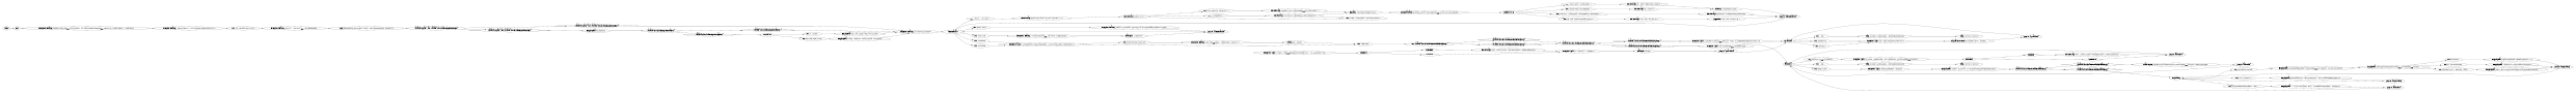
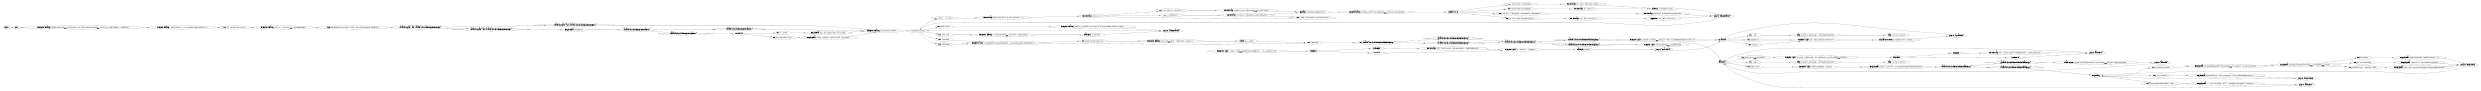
  digraph {
    rankdir=LR
    n1 [label=START]
    n2 [label=input]
    n3 [label="Perception (Hearing): 教堂里这个部分的寂静——几乎是可以感知的。所有不断变化的物质和活物的动静——全都消失不见。似乎除了教堂之外，一切都不复存在。"]
    n4 [label="Perception (Hearing): 如果站在正确的点上，说不定连你的脚步声都会完全消失不见……"]
    n5 [label="Variable[\"church.orb_silence_redcheck_sight_up\"]"]
    n6 [label="Variable[\"church.orb_silence_redcheck_sight_up\"]" shape=diamond]
    n7 [label="!(Variable[\"church.orb_silence_redcheck_sight_up\"])" shape=diamond]
    n8 [label="Perception (Sight): 上面好像有什么东西在动——塔楼上冒出一个阴影，它正穿越重重阴影*朝着*你的方向移了过来。"]
    n9 [label="Perception (Sight): 只有无边无际的黑暗——让你的脑袋天旋地转。"]
    n10 [label=upwardshub]
    n11 [label=failurehub]
    n12 [label="Jump to: [silencemainhub]"]
-   n13 [label=silencemainhub]
+   n13 [label="不过他好像没有完全信服"]
    n14 [label="You: （转向金。）“出什么事了？”"]
    n15 [label="You: 跺跺脚，拍拍手。"]
    n16 [label="You: 抬头仰望钟楼。"]
    n17 [label="You: 抬头仰望钟楼。"]
    n18 [label="You: 用尽全力大喊。"]
    n19 [label="Tiago: 你看见有什么东西挂在房椽上，用漆黑的眼睛直直地盯着你。"]
    n20 [label="Tiago: 也许可以……跟它说话？"]
    n21 [label="You: （眨眼。）"]
    n22 [label="Inland Empire: 就好像在消失的几何图形中看见你自己反射出来的脸庞——本应是你的一种奇怪又陌生的图像。"]
    n23 [label="Jump to: [failurehub]"]
    n24 [label="Physical Instrument: 它正在*攀爬*。爬下来，抓在横梁上。"]
    n25 [label="Jump to: [upwardshub]"]
    n26 [label="You: “也许他们不想别人在这里载歌载舞。”"]
    n27 [label="Kim Kitsuragi: “嗯，也许吧……”"]
    n28 [label="Rhetoric: 不过他好像没有完全信服。"]
    n29 [label="You: 等等，我好像还是听到了什么……"]
    n30 [label="Perception (Hearing): 然后又没了。基本上都没了——只剩下最微弱的嗡嗡声。"]
    n31 [label="Logic: 看来这里的声音以某种方法挣脱了它的源头，如果没有被彻底清除的话。真的很不寻常。"]
    n32 [label="Kim Kitsuragi: 警督指了指自己的耳朵，摇了摇头。随后又靠近了一点。"]
    n33 [label="Kim Kitsuragi: “你听见什么了吗？”"]
    n34 [label="Perception (Sight): 它不再是一个阴影——越来越靠近的它变得更像个实体。一个*动物*的形状落了下来。"]
    n35 [label="IsKimHere()"]
    n36 [label="IsKimHere()" shape=diamond]
    n37 [label="!(IsKimHere())" shape=diamond]
    n38 [label="You: “什么狗屁都听不见。”"]
    n39 [label="Kim Kitsuragi: “不知道为什么……教堂要搞出这么奇怪的音响效果……”"]
    n40 [label="Empathy: 他用冷漠的语气掩饰着自己的不安。"]
    n41 [label="You: “不算吧，不过真的很特别。我从来没有过这种经历。”"]
    n42 [label="Kim Kitsuragi: “拜托，警探，别又来这一套。”"]
    n43 [label="Suggestion: “拜托，警探，别又来这一套。”"]
    n44 [label="Encyclopedia: 要是有亲身实践的案例，那解释起来就容易多了。哎！"]
    n45 [label="Jump to: [encyhubbing]"]
    n46 [label=encyhubbing]
    n47 [label="Kim Kitsuragi: “警官，上面有什么东西吗？”警督追随者你的目光，试着辨认你看到的东西。"]
    n48 [label="Perception (Sight): 不！你看不见它了。到底去哪了？"]
    n49 [label="Half Light: 准备迎战！"]
    n50 [label="Variable[\"tc.pale\"]  and  Variable[\"church.silence_greet_concept\"]"]
    n51 [label="Perception (Hearing): 你制造出一些沉闷的声响，但是不知怎么地，随之而来的寂静甚至变得更加……*完整*了。"]
    n52 [label="Jump to: [silencemainhub]"]
    n53 [label="Perception (Sight): 是的。黑暗让天花板变得似乎遥不可及……"]
    n54 [label="Jump to: [failurehub]"]
    n55 [label="You: 黑暗是什么样的？"]
    n56 [label="You: 尝试辨认出什么——任何东西都可以。"]
    n57 [label="Tiago: 也许可以……跟它说话？"]
    n58 [label="Conceptualization: 也许教堂这么设计是为了防止喧闹的活动——不让别人在这个地盘上载歌载舞？"]
    n59 [label="Variable[\"tc.pale\"]  and  Variable[\"church.silence_greet_concept\"]" shape=diamond]
    n60 [label="!(Variable[\"tc.pale\"]  and  Variable[\"church.silence_greet_concept\"])" shape=diamond]
    n61 [label="You: 这些信息能帮我看穿周围的黑暗吗？（继续。）"]
    n62 [label="You: 他们对黑色有什么意见吗？"]
    n63 [label="You: 为什么只有瑞瓦肖人？"]
    n64 [label="Encyclopedia: 不，这只是一种智力的冥想。事实上，这样浪费时间可能是很危险的。你应该停下来。"]
    n65 [label="Encyclopedia: 他们真的很想捕捉到看着这个世界的真实感受——*深入*色彩内部，为午后浪尖的闪光而盲目。"]
    n66 [label="Encyclopedia: 那个时候的瑞瓦肖是一个极为色彩艳丽的地方。世界上绝大多数染料都是在这里生产的。"]
    n67 [label="You: 嗯，也许我应该开始画画。"]
    n68 [label="Encyclopedia: 不清楚你余下的人生是否足够填补技术的鸿沟……"]
    n69 [label="Perception (Sight): 顶上那排整整齐齐的天花板本来就很难辨认，不久便完全消失在塔楼上方那漆黑的阴影之中。"]
    n70 [label="You: 试着看穿阴影。"]
    n71 [label="You: 如果我*不想*知道上面有什么呢？"]
    n72 [label="Variable[\"church.silence_red_check_fail_encyc\"]"]
    n73 [label="Variable[\"church.silence_red_check_fail_encyc\"]" shape=diamond]
    n74 [label="!(Variable[\"church.silence_red_check_fail_encyc\"])" shape=diamond]
    n75 [label="Jump to: [failurehub]"]
    n76 [label="Jump to: [encyhubbing]"]
    n77 [label="Untitled hub"]
    n78 [label="You: 不。让我听听。"]
    n79 [label="You: 我怎么知道灰域是什么声音？"]
    n80 [label="Encyclopedia: 但是，跟什么说话呢？那里几乎什么也没有啊。"]
    n81 [label="Encyclopedia: 从录音里。遥远的灰域。你听过它们的声音。我们全都听过。"]
    n82 [label="Perception (Hearing): 你几乎听不见自己的呼吸声了。"]
    n83 [label="Encyclopedia: 你知道吗，在上世纪中叶，有一群瑞瓦肖的画家就是因为鄙视使用黑色闻名的。"]
    n84 [label="You: 好像对黑色不太公平。我喜欢黑色，看看它！"]
    n85 [label="Encyclopedia: 有时候，遇到一种对立的审美理念是真正提升自我品味和偏好的必要条件。"]
    n86 [label="You: Variable[\"church.orb_silence_redcheck_sight_up\"]"]
    n87 [label="Variable[\"church.orb_silence_redcheck_sight_up\"]" shape=diamond]
    n88 [label="!(Variable[\"church.orb_silence_redcheck_sight_up\"])" shape=diamond]
    n89 [label="Untitled hub (03)"]
    n90 [label="You: “可能什么也不是，只是我们的想象。”"]
    n91 [label="You: “不管是什么，它肯定是真实的。我们周围确实发生了很奇怪的事情。”"]
    n92 [label="You: “喂，我说，如果是*超自然现象*会怎么样？”"]
    n93 [label="Kim Kitsuragi: “嗯，也许吧。黑暗经常会对人造成影响。”"]
    n94 [label="Kim Kitsuragi: 警督没有回应，但你能感到身边的他变得有些紧张。"]
    n95 [label="Perception (Hearing): 几乎无法听见你的声音——不是一声嚎叫，而是最轻柔的低语。"]
    n96 [label="Half Light: 让人感觉很不安。"]
    n97 [label="Perception (Hearing): 寂静，黑暗——编织成一个黑茧将你笼罩。你再也动不了了。"]
    n98 [label="Perception (Sight): 满是木制品的模糊阴影。很高的感觉。"]
    n99 [label="Encyclopedia: 听起来很像灰域。"]
    n100 [label="Variable[\"church.silence_greet_reaction\"]"]
    n101 [label="Variable[\"church.silence_greet_reaction\"]" shape=diamond]
    n102 [label="!(Variable[\"church.silence_greet_reaction\"])" shape=diamond]
    n103 [label="Tiago: 你看见有什么东西挂在房椽上，用漆黑的眼睛直直地盯着你。"]
    n104 [label="Perception (Sight): 什么也没有。你看着那片黑暗，感到一阵眩晕和迷失，而且还有更多黑暗——正在升起……"]
    n105 [label="You: 在天花板上？"]
    n106 [label="You: （眨眼。）"]
    n107 [label="You: 追踪阴影的行动。"]
    n108 [label="IsKimHere()"]
    n109 [label="IsKimHere()" shape=diamond]
    n110 [label="!(IsKimHere())" shape=diamond]
    n111 [label="Kim Kitsuragi: “这座教堂有一种……奇怪的音响效果——某种工程学上的技巧。”"]
    n112 [label="You: “几乎什么也听不见，我有些担心了。”"]
    n113 [label="Volition: 放松，会没事的。"]
    n114 [label="Jump to: [upwardshub]"]
    n115 [label="Encyclopedia: 这种效果最好是使用并置的互补色实现——而不是增加黑色——来创造对比。"]
    n116 [label="You: 听起来很复杂。"]
    n117 [label="Kim Kitsuragi: “警官，上面有什么东西吗？”警督追随者你的目光，试着辨认你看到的东西。"]
    n1 -> n2
    n2 -> n3
    n3 -> n4
    n4 -> n29
    n5 -> n6
    n5 -> n7
    n6 -> n8
    n7 -> n9
    n8 -> n10
    n9 -> n11
    n10 -> n105
    n10 -> n106
    n10 -> n107
    n11 -> n21
    n11 -> n55
    n11 -> n56
    n12 -> n13
    n13 -> n14
    n13 -> n15
    n13 -> n16
    n13 -> n17
    n13 -> n18
    n14 -> n32
    n15 -> n51
    n16 -> n69
    n17 -> n69
    n18 -> n95
    n19 -> n20
    n21 -> n19
    n22 -> n23
    n23 -> n11
    n24 -> n25
    n25 -> n10
    n26 -> n27
    n27 -> n28
    n28 -> n12
    n29 -> n30
    n30 -> n31
    n31 -> n50
    n32 -> n33
    n33 -> n38
    n33 -> n41
    n33 -> n112
    n34 -> n35
    n35 -> n36
    n35 -> n37
    n36 -> n47
    n37 -> n48
    n38 -> n39
    n39 -> n40
    n39 -> n41
    n40 -> n58
    n42 -> n43
    n43 -> n12
    n44 -> n45
    n45 -> n46
    n46 -> n61
    n46 -> n62
    n46 -> n63
    n47 -> n48
    n48 -> n49
    n49 -> n114
    n50 -> n59
    n50 -> n60
    n51 -> n52
    n52 -> n13
    n53 -> n24
    n54 -> n11
    n55 -> n98
    n56 -> n104
    n58 -> n89
    n59 -> n99
    n60 -> n82
    n61 -> n64
    n62 -> n65
    n63 -> n66
    n64 -> n75
    n65 -> n115
    n66 -> n76
    n67 -> n68
    n68 -> n45
    n69 -> n70
    n69 -> n71
    n70 -> n86
    n71 -> n97
    n72 -> n73
    n72 -> n74
    n73 -> n46
    n74 -> n22
    n75 -> n11
    n76 -> n46
    n77 -> n78
    n77 -> n79
    n78 -> n80
    n79 -> n81
    n80 -> n82
    n81 -> n82
    n82 -> n13
    n83 -> n72
    n84 -> n85
    n85 -> n45
    n86 -> n87
    n86 -> n88
    n87 -> n5
    n88 -> n5
    n89 -> n26
    n89 -> n90
    n89 -> n91
    n89 -> n92
    n90 -> n93
    n91 -> n94
    n92 -> n42
    n93 -> n28
    n94 -> n12
    n95 -> n96
    n96 -> n52
    n97 -> n113
    n98 -> n83
    n99 -> n100
    n100 -> n101
    n100 -> n102
    n101 -> n77
    n102 -> n82
    n103 -> n57
    n104 -> n108
    n105 -> n53
    n106 -> n103
    n107 -> n53
    n108 -> n109
    n108 -> n110
    n109 -> n117
    n110 -> n54
    n111 -> n40
    n112 -> n111
    n113 -> n70
    n114 -> n10
    n115 -> n67
    n115 -> n84
    n115 -> n116
    n116 -> n44
    n117 -> n54
  }
